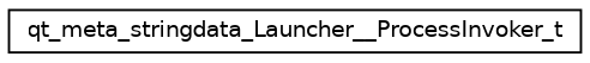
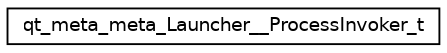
  digraph {
    rankdir=LR
-   n1 [color=black fillcolor=white fontname=Helvetica fontsize=10 height=0.2 label=qt_meta_stringdata_Launcher__ProcessInvoker_t shape=record style=filled width=0.4]
+   n1 [color=black fillcolor=white fontname=Helvetica fontsize=10 height=0.2 label=qt_meta_meta_Launcher__ProcessInvoker_t shape=record style=filled width=0.4]
  }
